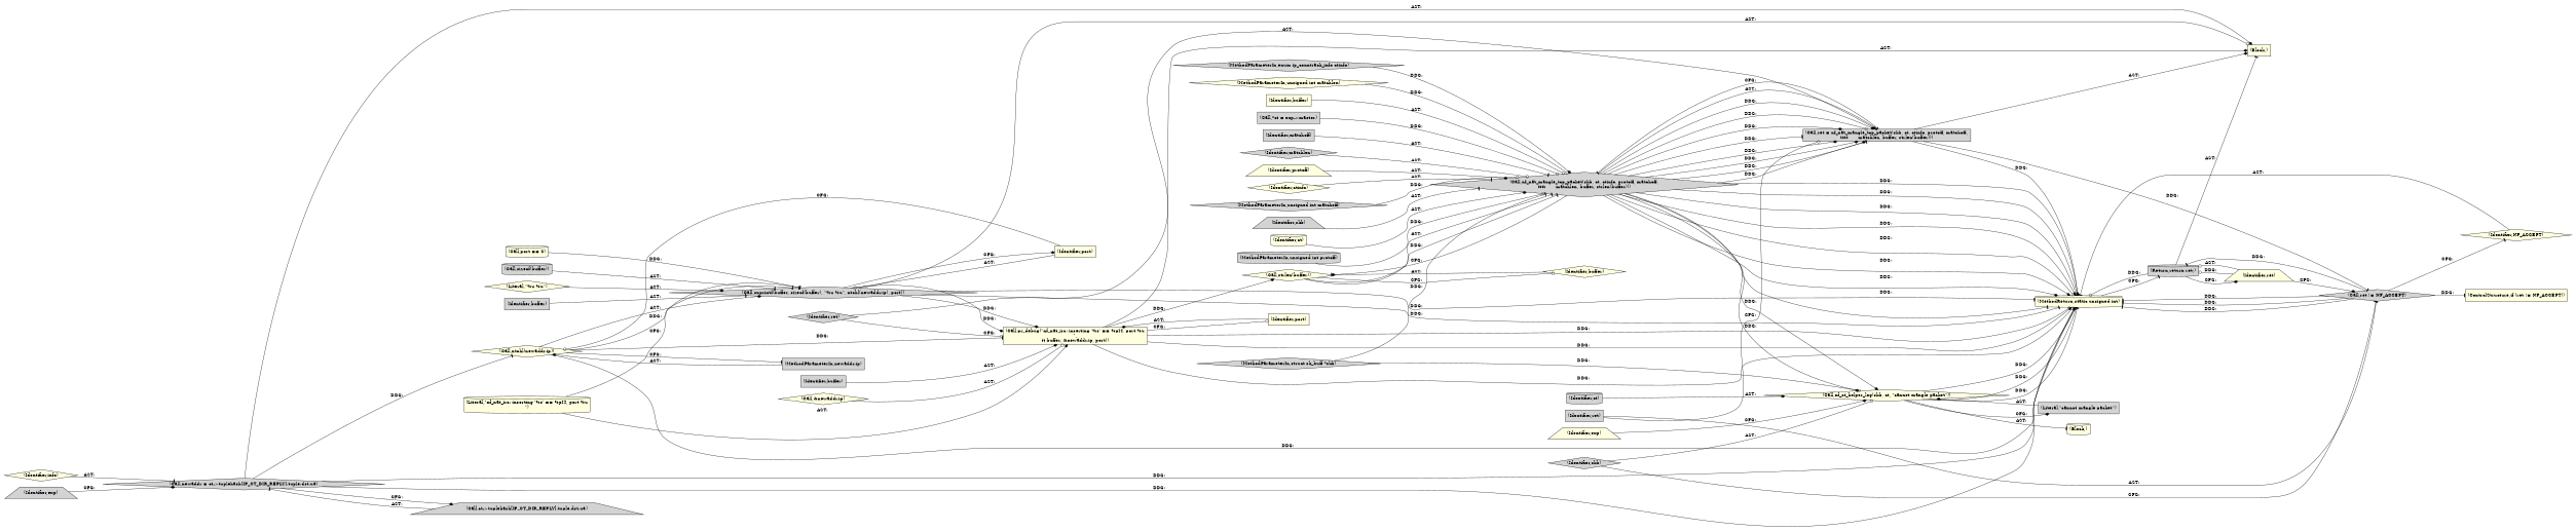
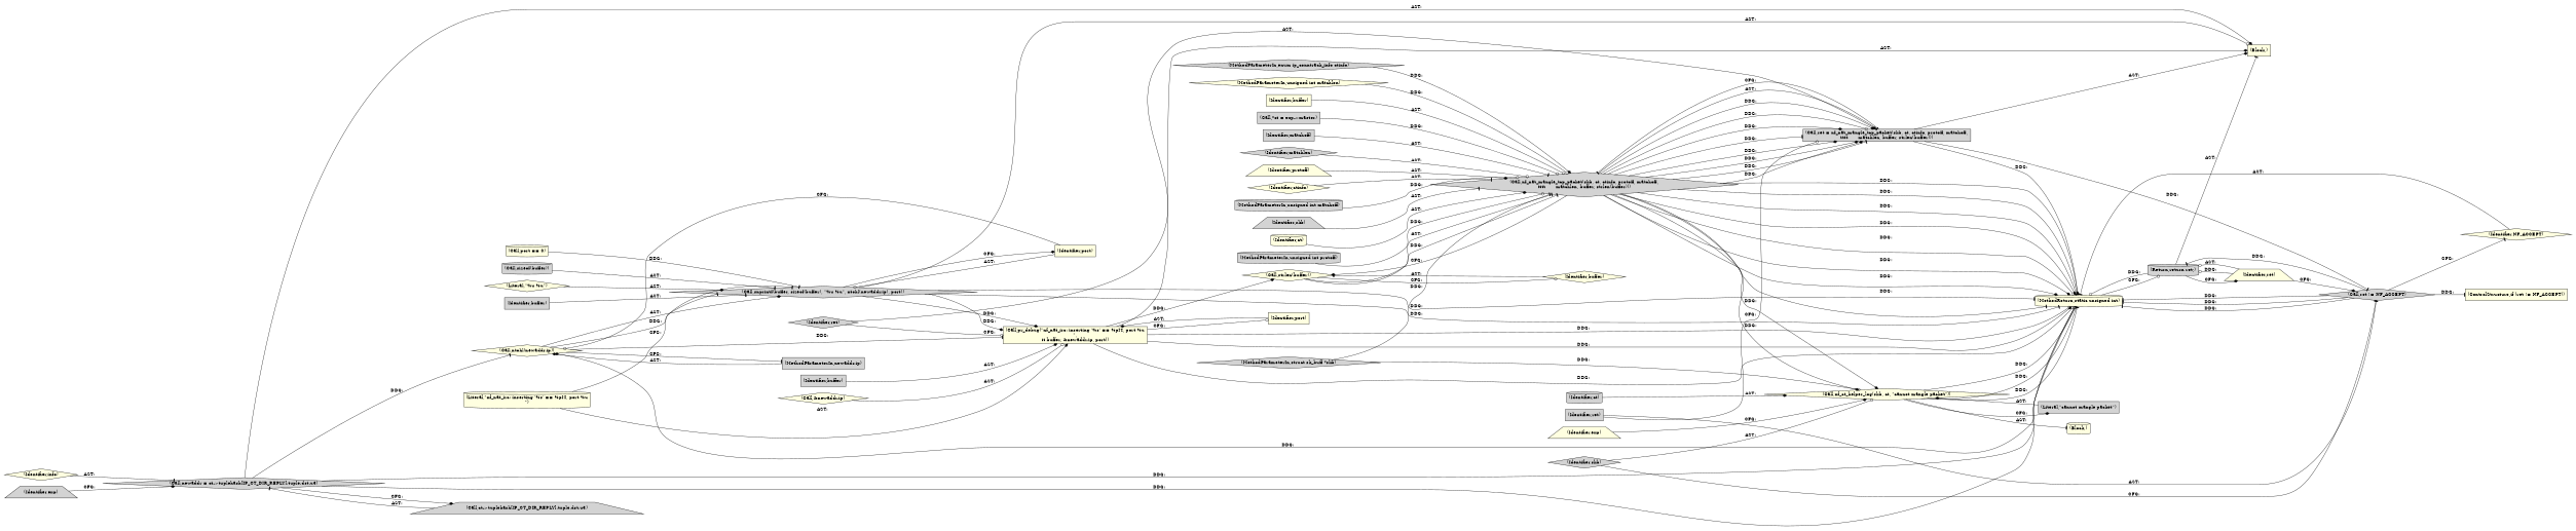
  digraph {
    rankdir=LR
    node [fillcolor=lightgrey shape=diamond style=filled]
    edge [arrowhead=tee]
    n1 [label="(Call,newaddr = ct->tuplehash[IP_CT_DIR_REPLY].tuple.dst.u3)"]
    n2 [fillcolor=lightyellow label="(Call,ntohl(newaddr.ip))"]
    n3 [label="(Call,ct->tuplehash[IP_CT_DIR_REPLY].tuple.dst.u3)" shape=trapezium]
    n4 [fillcolor=lightyellow label="(Block,)" shape=box]
    n5 [fillcolor=lightyellow label="(MethodReturn,static unsigned int)" shape=cylinder]
    n6 [label="(Call,snprintf(buffer, sizeof(buffer), \"%u %u\", ntohl(newaddr.ip), port))"]
    n7 [fillcolor=lightyellow label="(Call,pr_debug(\"nf_nat_irc: inserting '%s' == %pI4, port %u\n\",\n\t\t buffer, &newaddr.ip, port))" shape=box]
    n8 [label="(MethodParameterIn,newaddr.ip)" shape=box]
    n9 [label="(Return,return ret;)" shape=cylinder]
    n10 [fillcolor=lightyellow label="(Identifier,port)" shape=box]
    n11 [fillcolor=lightyellow label="(Call,strlen(buffer))"]
    n12 [fillcolor=lightyellow label="(Identifier,port)" shape=box]
    n13 [label="(Call,nf_nat_mangle_tcp_packet(skb, ct, ctinfo, protoff, matchoff,\n\t\t\t\t       matchlen, buffer, strlen(buffer)))"]
    n14 [fillcolor=lightyellow label="(Identifier,buffer)"]
    n15 [label="(Call,ret = nf_nat_mangle_tcp_packet(skb, ct, ctinfo, protoff, matchoff,\n\t\t\t\t       matchlen, buffer, strlen(buffer)))" shape=box]
    n16 [fillcolor=lightyellow label="(Call,nf_ct_helper_log(skb, ct, \"cannot mangle packet\"))"]
    n17 [label="(Call,ret != NF_ACCEPT)"]
    n18 [label="(Literal,\"cannot mangle packet\")" shape=box]
    n19 [fillcolor=lightyellow label="(Block,)" shape=cylinder]
    n20 [fillcolor=lightyellow label="(ControlStructure,if (ret != NF_ACCEPT))" shape=box]
    n21 [fillcolor=lightyellow label="(Identifier,NF_ACCEPT)"]
    n22 [fillcolor=lightyellow label="(Identifier,ret)" shape=trapezium]
    n23 [fillcolor=lightyellow label="(Identifier,exp)" shape=trapezium]
    n24 [label="(Identifier,buffer)" shape=box]
    n25 [fillcolor=lightyellow label="(Identifier,buffer)" shape=box]
    n26 [label="(Call,*ct = exp->master)" shape=box]
    n27 [label="(Identifier,matchoff)" shape=box]
    n28 [fillcolor=lightyellow label="(Identifier,info)"]
    n29 [label="(Identifier,skb)"]
    n30 [label="(Identifier,ct)" shape=cylinder]
    n31 [label="(Identifier,matchlen)"]
    n32 [fillcolor=lightyellow label="(Identifier,protoff)" shape=trapezium]
    n33 [label="(MethodParameterIn,struct sk_buff *skb)"]
    n34 [fillcolor=lightyellow label="(Identifier,ctinfo)"]
    n35 [fillcolor=lightyellow label="(Call,&newaddr.ip)"]
    n36 [fillcolor=lightyellow label="(Call,port == 0)" shape=cylinder]
-   n37 [label="(MethodParameterIn,unsigned int matchoff)"]
+   n37 [label="(MethodParameterIn,unsigned int matchoff)" shape=cylinder]
    n38 [label="(Call,sizeof(buffer))" shape=cylinder]
    n39 [label="(Identifier,skb)" shape=trapezium]
    n40 [label="(Identifier,ret)" shape=box]
    n41 [fillcolor=lightyellow label="(Identifier,ct)" shape=cylinder]
    n42 [label="(MethodParameterIn,unsigned int protoff)" shape=cylinder]
    n43 [label="(MethodParameterIn,enum ip_conntrack_info ctinfo)"]
    n44 [fillcolor=lightyellow label="(Literal,\"%u %u\")"]
    n45 [label="(Identifier,exp)" shape=trapezium]
    n46 [label="(Identifier,buffer)" shape=box]
    n47 [fillcolor=lightyellow label="(Literal,\"nf_nat_irc: inserting '%s' == %pI4, port %u\n\")" shape=cylinder]
    n48 [fillcolor=lightyellow label="(MethodParameterIn,unsigned int matchlen)"]
    n49 [label="(Identifier,ret)"]
    n1 -> n2 [label="DDG: "]
    n1 -> n3 [arrowhead=diamond label="CFG: "]
    n1 -> n4 [arrowhead=diamond label="AST: "]
    n1 -> n5 [arrowhead=odot label="DDG: "]
    n1 -> n5 [arrowhead=odot label="DDG: "]
-   n2 -> n5 [arrowhead=diamond label="DDG: "]
+   n5 -> n2 [arrowhead=diamond label="DDG: "]
    n2 -> n6 [arrowhead=diamond label="AST: "]
    n2 -> n6 [label="DDG: "]
    n2 -> n7 [label="DDG: "]
    n2 -> n8 [label="CFG: "]
    n3 -> n1 [label="AST: "]
-   n5 -> n9 [label="CFG: "]
+   n5 -> n9 [arrowhead=odot label="CFG: "]
    n6 -> n4 [arrowhead=odot label="AST: "]
    n6 -> n5 [label="DDG: "]
    n6 -> n5 [label="DDG: "]
    n6 -> n7 [arrowhead=diamond label="DDG: "]
    n6 -> n7 [arrowhead=diamond label="DDG: "]
    n6 -> n10 [arrowhead=diamond label="CFG: "]
    n7 -> n4 [arrowhead=diamond label="AST: "]
    n7 -> n5 [arrowhead=odot label="DDG: "]
    n7 -> n5 [arrowhead=diamond label="DDG: "]
    n7 -> n5 [arrowhead=odot label="DDG: "]
    n7 -> n11 [arrowhead=diamond label="DDG: "]
    n7 -> n12 [arrowhead=odot label="CFG: "]
    n8 -> n2 [arrowhead=diamond label="AST: "]
    n9 -> n4 [label="AST: "]
    n9 -> n5 [arrowhead=odot label="DDG: "]
    n9 -> n22 [arrowhead=diamond label="CFG: "]
    n10 -> n2 [arrowhead=odot label="CFG: "]
    n10 -> n6 [arrowhead=odot label="AST: "]
    n11 -> n13 [label="AST: "]
    n11 -> n13 [label="DDG: "]
    n11 -> n14 [arrowhead=odot label="CFG: "]
    n12 -> n7 [arrowhead=diamond label="AST: "]
    n13 -> n5 [label="DDG: "]
    n13 -> n5 [label="DDG: "]
    n13 -> n5 [arrowhead=odot label="DDG: "]
    n13 -> n5 [arrowhead=diamond label="DDG: "]
    n13 -> n5 [arrowhead=odot label="DDG: "]
    n13 -> n5 [arrowhead=diamond label="DDG: "]
    n13 -> n5 [arrowhead=diamond label="DDG: "]
    n13 -> n5 [label="DDG: "]
    n13 -> n11 [arrowhead=diamond label="CFG: "]
    n13 -> n15 [label="AST: "]
    n13 -> n15 [arrowhead=diamond label="DDG: "]
    n13 -> n15 [arrowhead=odot label="DDG: "]
    n13 -> n15 [arrowhead=diamond label="DDG: "]
    n13 -> n15 [label="DDG: "]
    n13 -> n15 [arrowhead=diamond label="DDG: "]
    n13 -> n15 [arrowhead=diamond label="DDG: "]
    n13 -> n15 [label="DDG: "]
    n13 -> n15 [arrowhead=diamond label="DDG: "]
    n13 -> n16 [arrowhead=diamond label="DDG: "]
    n13 -> n16 [arrowhead=diamond label="DDG: "]
    n14 -> n11 [label="AST: "]
    n15 -> n4 [arrowhead=diamond label="AST: "]
    n15 -> n5 [arrowhead=diamond label="DDG: "]
    n15 -> n13 [label="CFG: "]
    n15 -> n17 [label="DDG: "]
    n16 -> n5 [arrowhead=odot label="DDG: "]
    n16 -> n5 [label="DDG: "]
    n16 -> n5 [label="DDG: "]
    n16 -> n18 [arrowhead=diamond label="CFG: "]
    n16 -> n19 [label="AST: "]
    n17 -> n5 [label="DDG: "]
    n17 -> n5 [label="DDG: "]
    n17 -> n5 [label="DDG: "]
    n17 -> n9 [label="DDG: "]
    n17 -> n20 [label="DDG: "]
    n17 -> n21 [label="CFG: "]
    n18 -> n16 [arrowhead=diamond label="AST: "]
    n21 -> n5 [label="AST: "]
    n22 -> n9 [arrowhead=odot label="AST: "]
    n22 -> n9 [arrowhead=odot label="DDG: "]
    n22 -> n17 [arrowhead=diamond label="CFG: "]
    n23 -> n16 [arrowhead=diamond label="CFG: "]
    n24 -> n7 [arrowhead=diamond label="AST: "]
    n25 -> n13 [arrowhead=odot label="AST: "]
    n26 -> n13 [arrowhead=odot label="DDG: "]
    n27 -> n13 [label="AST: "]
    n28 -> n1 [label="AST: "]
    n29 -> n16 [arrowhead=odot label="AST: "]
    n29 -> n17 [label="CFG: "]
    n30 -> n16 [arrowhead=diamond label="AST: "]
    n31 -> n13 [arrowhead=odot label="AST: "]
    n32 -> n13 [arrowhead=diamond label="AST: "]
    n33 -> n13 [label="DDG: "]
    n33 -> n16 [arrowhead=odot label="DDG: "]
    n34 -> n13 [label="AST: "]
    n35 -> n7 [arrowhead=odot label="AST: "]
    n36 -> n6 [label="DDG: "]
    n37 -> n13 [arrowhead=odot label="DDG: "]
    n38 -> n6 [label="AST: "]
    n39 -> n13 [label="AST: "]
    n40 -> n15 [arrowhead=odot label="CFG: "]
    n40 -> n17 [label="AST: "]
    n41 -> n13 [arrowhead=diamond label="AST: "]
    n42 -> n13 [arrowhead=odot label="DDG: "]
    n43 -> n13 [arrowhead=diamond label="DDG: "]
    n44 -> n6 [arrowhead=diamond label="AST: "]
    n45 -> n1 [arrowhead=diamond label="CFG: "]
    n46 -> n6 [label="AST: "]
    n47 -> n6 [label="CFG: "]
    n47 -> n7 [arrowhead=diamond label="AST: "]
    n48 -> n13 [arrowhead=odot label="DDG: "]
    n49 -> n7 [arrowhead=odot label="CFG: "]
    n49 -> n15 [arrowhead=diamond label="AST: "]
  }
